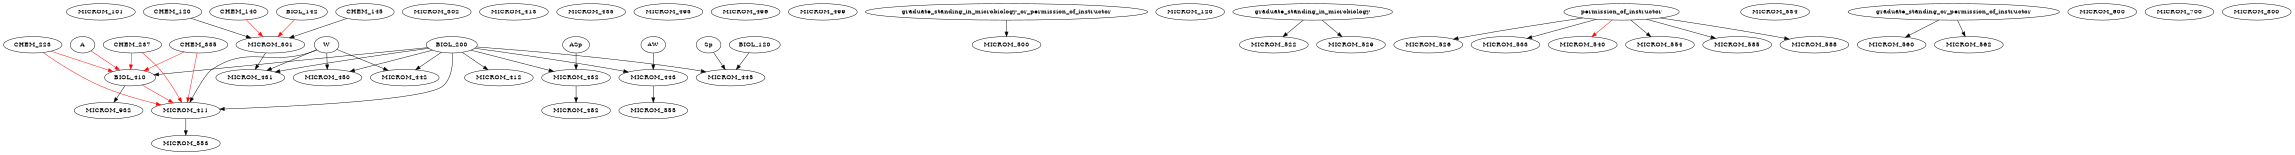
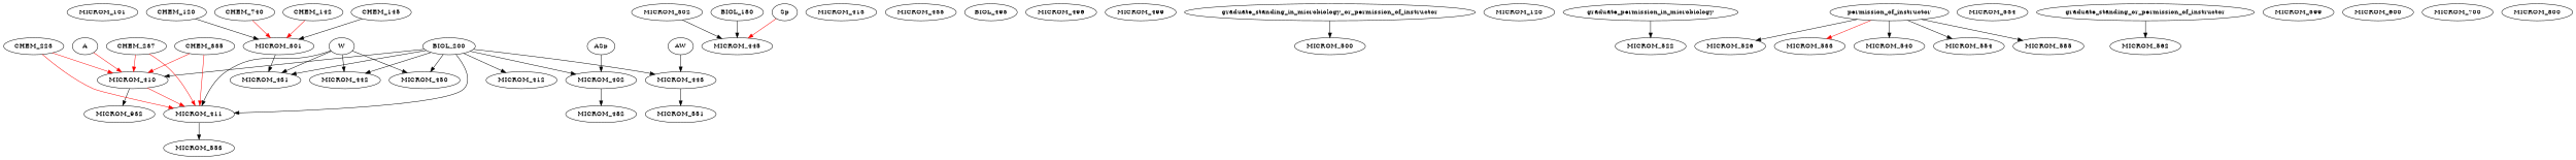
  digraph {
    edge [color=black]
    MICROM_101
    CHEM_120
    MICROM_301
    MICROM_431
-   CHEM_140
-   CHEM_142 [label=BIOL_142]
+   CHEM_140 [label=CHEM_740]
+   CHEM_142
    CHEM_145
    MICROM_302
    BIOL_200
-   MICROM_402 [label=MICROM_432]
-   MICROM_410 [label=BIOL_410]
+   MICROM_402
+   MICROM_410
    MICROM_411
    MICROM_412
    MICROM_442
    MICROM_443
    MICROM_445
    MICROM_450
    MICROM_482
    n19 [label=MICROM_932]
    MICROM_553
-   MICROM_555
+   MICROM_555 [label=MICROM_551]
    ASp
    CHEM_223
    CHEM_237
    CHEM_335
    A
    W
    MICROM_413
    MICROM_435
    AW
-   BIOL_180 [label=BIOL_120]
+   BIOL_180
    Sp
-   MICROM_495
+   MICROM_495 [label=BIOL_495]
    MICROM_496
    MICROM_499
    graduate_standing_in_microbiology_or_permission_of_instructor
    MICROM_500
    n38 [label=MICROM_120]
-   graduate_standing_in_microbiology
+   graduate_standing_in_microbiology [label=graduate_permission_in_microbiology]
    MICROM_522
-   MICROM_529
    permission_of_instructor
    MICROM_526
    MICROM_533
    MICROM_540
    MICROM_554
    MICROM_585
-   MICROM_588
    MICROM_534
    graduate_standing_or_permission_of_instructor
-   MICROM_560
    MICROM_562
+   MICROM_599
    MICROM_600
    MICROM_700
    MICROM_800
    CHEM_120 -> MICROM_301
    MICROM_301 -> MICROM_431
    CHEM_140 -> MICROM_301 [color=red]
    CHEM_142 -> MICROM_301 [color=red]
    CHEM_145 -> MICROM_301
    BIOL_200 -> MICROM_431
    BIOL_200 -> MICROM_402
    BIOL_200 -> MICROM_410
    BIOL_200 -> MICROM_411
    BIOL_200 -> MICROM_412
    BIOL_200 -> MICROM_442
    BIOL_200 -> MICROM_443
-   BIOL_200 -> MICROM_445
+   MICROM_302 -> MICROM_445
    BIOL_200 -> MICROM_450
    MICROM_402 -> MICROM_482
    MICROM_410 -> MICROM_411 [color=red]
    MICROM_410 -> n19
    MICROM_411 -> MICROM_553
    MICROM_443 -> MICROM_555
    ASp -> MICROM_402
    CHEM_223 -> MICROM_410 [color=red]
    CHEM_223 -> MICROM_411 [color=red]
    CHEM_237 -> MICROM_410 [color=red]
    CHEM_237 -> MICROM_411 [color=red]
    CHEM_335 -> MICROM_410 [color=red]
    CHEM_335 -> MICROM_411 [color=red]
    A -> MICROM_410 [color=red]
    W -> MICROM_431
    W -> MICROM_411
    W -> MICROM_442
    W -> MICROM_450
    AW -> MICROM_443
    BIOL_180 -> MICROM_445
-   Sp -> MICROM_445
+   Sp -> MICROM_445 [color=red]
    graduate_standing_in_microbiology_or_permission_of_instructor -> MICROM_500
    graduate_standing_in_microbiology -> MICROM_522
-   graduate_standing_in_microbiology -> MICROM_529
    permission_of_instructor -> MICROM_526
-   permission_of_instructor -> MICROM_533
-   permission_of_instructor -> MICROM_540 [color=red]
+   permission_of_instructor -> MICROM_533 [color=red]
+   permission_of_instructor -> MICROM_540
    permission_of_instructor -> MICROM_554
    permission_of_instructor -> MICROM_585
-   permission_of_instructor -> MICROM_588
-   graduate_standing_or_permission_of_instructor -> MICROM_560
    graduate_standing_or_permission_of_instructor -> MICROM_562
  }
